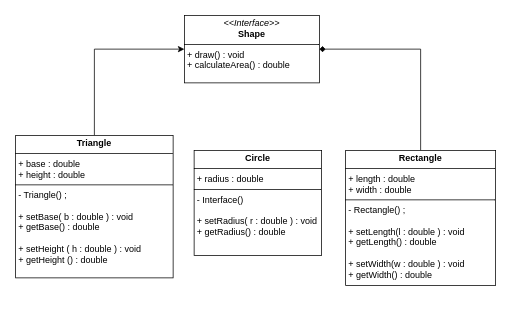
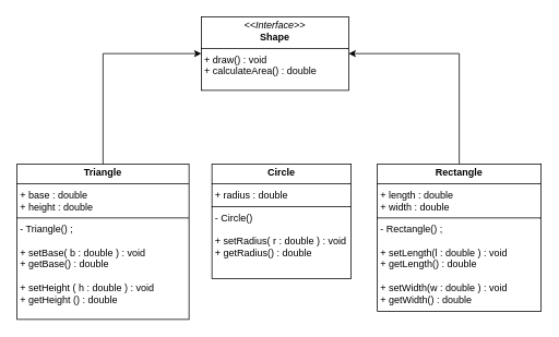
  <mxCell id="0" />
  <mxCell id="1" parent="0" />
  <mxCell id="2" value="&lt;p style=&quot;margin:0px;margin-top:4px;text-align:center;&quot;&gt;&lt;i&gt;&amp;lt;&amp;lt;Interface&amp;gt;&amp;gt;&lt;/i&gt;&lt;br&gt;&lt;b&gt;Shape&lt;/b&gt;&lt;/p&gt;&lt;hr size=&quot;1&quot; style=&quot;border-style:solid;&quot;&gt;&lt;p style=&quot;margin:0px;margin-left:4px;&quot;&gt;+ draw() : void&lt;/p&gt;&lt;p style=&quot;margin:0px;margin-left:4px;&quot;&gt;+ calculateArea() : double&lt;/p&gt;" style="verticalAlign=top;align=left;overflow=fill;html=1;whiteSpace=wrap;" vertex="1" parent="1"><mxGeometry x="245" y="20" width="180" height="90" as="geometry" /></mxCell>
- <mxCell id="3" value="&lt;p style=&quot;margin:0px;margin-top:4px;text-align:center;&quot;&gt;&lt;b&gt;Circle&lt;/b&gt;&lt;/p&gt;&lt;hr size=&quot;1&quot; style=&quot;border-style:solid;&quot;&gt;&lt;p style=&quot;margin:0px;margin-left:4px;&quot;&gt;+ radius : double&amp;nbsp;&lt;/p&gt;&lt;hr size=&quot;1&quot; style=&quot;border-style:solid;&quot;&gt;&lt;p style=&quot;margin:0px;margin-left:4px;&quot;&gt;- Interface()&amp;nbsp;&lt;/p&gt;&lt;p style=&quot;margin:0px;margin-left:4px;&quot;&gt;&lt;br&gt;&lt;/p&gt;&lt;p style=&quot;margin:0px;margin-left:4px;&quot;&gt;+ setRadius( r : double ) : void&amp;nbsp;&lt;/p&gt;&lt;p style=&quot;margin:0px;margin-left:4px;&quot;&gt;+ getRadius() : double&lt;/p&gt;&lt;p style=&quot;margin:0px;margin-left:4px;&quot;&gt;&lt;br&gt;&lt;/p&gt;&lt;p style=&quot;margin:0px;margin-left:4px;&quot;&gt;&lt;br&gt;&lt;/p&gt;" style="verticalAlign=top;align=left;overflow=fill;html=1;whiteSpace=wrap;" vertex="1" parent="1"><mxGeometry x="258" y="200" width="170" height="140" as="geometry" /></mxCell>
- <mxCell id="4" style="edgeStyle=orthogonalEdgeStyle;rounded=0;orthogonalLoop=1;jettySize=auto;html=1;exitX=0.5;exitY=0;exitDx=0;exitDy=0;entryX=1;entryY=0.5;entryDx=0;entryDy=0;endArrow=diamond;" edge="1" parent="1" source="5" target="2"><mxGeometry relative="1" as="geometry" /></mxCell>
+ <mxCell id="3" value="&lt;p style=&quot;margin:0px;margin-top:4px;text-align:center;&quot;&gt;&lt;b&gt;Circle&lt;/b&gt;&lt;/p&gt;&lt;hr size=&quot;1&quot; style=&quot;border-style:solid;&quot;&gt;&lt;p style=&quot;margin:0px;margin-left:4px;&quot;&gt;+ radius : double&amp;nbsp;&lt;/p&gt;&lt;hr size=&quot;1&quot; style=&quot;border-style:solid;&quot;&gt;&lt;p style=&quot;margin:0px;margin-left:4px;&quot;&gt;- Circle()&amp;nbsp;&lt;/p&gt;&lt;p style=&quot;margin:0px;margin-left:4px;&quot;&gt;&lt;br&gt;&lt;/p&gt;&lt;p style=&quot;margin:0px;margin-left:4px;&quot;&gt;+ setRadius( r : double ) : void&amp;nbsp;&lt;/p&gt;&lt;p style=&quot;margin:0px;margin-left:4px;&quot;&gt;+ getRadius() : double&lt;/p&gt;&lt;p style=&quot;margin:0px;margin-left:4px;&quot;&gt;&lt;br&gt;&lt;/p&gt;&lt;p style=&quot;margin:0px;margin-left:4px;&quot;&gt;&lt;br&gt;&lt;/p&gt;" style="verticalAlign=top;align=left;overflow=fill;html=1;whiteSpace=wrap;" vertex="1" parent="1"><mxGeometry x="258" y="200" width="170" height="140" as="geometry" /></mxCell>
+ <mxCell id="4" style="edgeStyle=orthogonalEdgeStyle;rounded=0;orthogonalLoop=1;jettySize=auto;html=1;exitX=0.5;exitY=0;exitDx=0;exitDy=0;entryX=1;entryY=0.5;entryDx=0;entryDy=0;" edge="1" parent="1" source="5" target="2"><mxGeometry relative="1" as="geometry" /></mxCell>
  <mxCell id="5" value="&lt;p style=&quot;margin:0px;margin-top:4px;text-align:center;&quot;&gt;&lt;b&gt;Rectangle&lt;/b&gt;&lt;/p&gt;&lt;hr size=&quot;1&quot; style=&quot;border-style:solid;&quot;&gt;&lt;p style=&quot;margin:0px;margin-left:4px;&quot;&gt;+ length : double&lt;/p&gt;&lt;p style=&quot;margin:0px;margin-left:4px;&quot;&gt;+ width : double&amp;nbsp;&lt;/p&gt;&lt;hr size=&quot;1&quot; style=&quot;border-style:solid;&quot;&gt;&lt;p style=&quot;margin:0px;margin-left:4px;&quot;&gt;- Rectangle() ;&amp;nbsp;&lt;/p&gt;&lt;p style=&quot;margin:0px;margin-left:4px;&quot;&gt;&lt;br&gt;&lt;/p&gt;&lt;p style=&quot;margin:0px;margin-left:4px;&quot;&gt;+ setLength(l : double ) : void&lt;/p&gt;&lt;p style=&quot;margin:0px;margin-left:4px;&quot;&gt;+ getLength() : double&amp;nbsp;&lt;/p&gt;&lt;p style=&quot;margin:0px;margin-left:4px;&quot;&gt;&lt;br&gt;&lt;/p&gt;&lt;p style=&quot;margin:0px;margin-left:4px;&quot;&gt;+ setWidth(w : double ) : void&lt;/p&gt;&lt;p style=&quot;margin:0px;margin-left:4px;&quot;&gt;+ getWidth() : double&amp;nbsp;&lt;/p&gt;" style="verticalAlign=top;align=left;overflow=fill;html=1;whiteSpace=wrap;" vertex="1" parent="1"><mxGeometry x="460" y="200" width="200" height="180" as="geometry" /></mxCell>
  <mxCell id="6" style="edgeStyle=orthogonalEdgeStyle;rounded=0;orthogonalLoop=1;jettySize=auto;html=1;exitX=0.5;exitY=0;exitDx=0;exitDy=0;entryX=0;entryY=0.5;entryDx=0;entryDy=0;" edge="1" parent="1" source="7" target="2"><mxGeometry relative="1" as="geometry" /></mxCell>
- <mxCell id="7" value="&lt;p style=&quot;margin:0px;margin-top:4px;text-align:center;&quot;&gt;&lt;b&gt;Triangle&lt;/b&gt;&lt;/p&gt;&lt;hr size=&quot;1&quot; style=&quot;border-style:solid;&quot;&gt;&lt;p style=&quot;margin:0px;margin-left:4px;&quot;&gt;+ base : double&amp;nbsp;&lt;/p&gt;&lt;p style=&quot;margin:0px;margin-left:4px;&quot;&gt;+ height : double&amp;nbsp;&lt;/p&gt;&lt;hr size=&quot;1&quot; style=&quot;border-style:solid;&quot;&gt;&lt;p style=&quot;margin:0px;margin-left:4px;&quot;&gt;- Triangle() ;&amp;nbsp;&lt;/p&gt;&lt;p style=&quot;margin:0px;margin-left:4px;&quot;&gt;&lt;br&gt;&lt;/p&gt;&lt;p style=&quot;margin:0px;margin-left:4px;&quot;&gt;+ setBase( b : double ) : void&amp;nbsp;&lt;/p&gt;&lt;p style=&quot;margin:0px;margin-left:4px;&quot;&gt;+ getBase() : double&lt;/p&gt;&lt;p style=&quot;margin:0px;margin-left:4px;&quot;&gt;&lt;br&gt;&lt;/p&gt;&lt;p style=&quot;margin:0px;margin-left:4px;&quot;&gt;+ setHeight ( h : double ) : void&lt;/p&gt;&lt;p style=&quot;margin:0px;margin-left:4px;&quot;&gt;+ getHeight () : double&lt;/p&gt;" style="verticalAlign=top;align=left;overflow=fill;html=1;whiteSpace=wrap;" vertex="1" parent="1"><mxGeometry x="20" y="180" width="210" height="190" as="geometry" /></mxCell>
+ <mxCell id="7" value="&lt;p style=&quot;margin:0px;margin-top:4px;text-align:center;&quot;&gt;&lt;b&gt;Triangle&lt;/b&gt;&lt;/p&gt;&lt;hr size=&quot;1&quot; style=&quot;border-style:solid;&quot;&gt;&lt;p style=&quot;margin:0px;margin-left:4px;&quot;&gt;+ base : double&amp;nbsp;&lt;/p&gt;&lt;p style=&quot;margin:0px;margin-left:4px;&quot;&gt;+ height : double&amp;nbsp;&lt;/p&gt;&lt;hr size=&quot;1&quot; style=&quot;border-style:solid;&quot;&gt;&lt;p style=&quot;margin:0px;margin-left:4px;&quot;&gt;- Triangle() ;&amp;nbsp;&lt;/p&gt;&lt;p style=&quot;margin:0px;margin-left:4px;&quot;&gt;&lt;br&gt;&lt;/p&gt;&lt;p style=&quot;margin:0px;margin-left:4px;&quot;&gt;+ setBase( b : double ) : void&amp;nbsp;&lt;/p&gt;&lt;p style=&quot;margin:0px;margin-left:4px;&quot;&gt;+ getBase() : double&lt;/p&gt;&lt;p style=&quot;margin:0px;margin-left:4px;&quot;&gt;&lt;br&gt;&lt;/p&gt;&lt;p style=&quot;margin:0px;margin-left:4px;&quot;&gt;+ setHeight ( h : double ) : void&lt;/p&gt;&lt;p style=&quot;margin:0px;margin-left:4px;&quot;&gt;+ getHeight () : double&lt;/p&gt;" style="verticalAlign=top;align=left;overflow=fill;html=1;whiteSpace=wrap;" vertex="1" parent="1"><mxGeometry x="20" y="200" width="210" height="190" as="geometry" /></mxCell>
